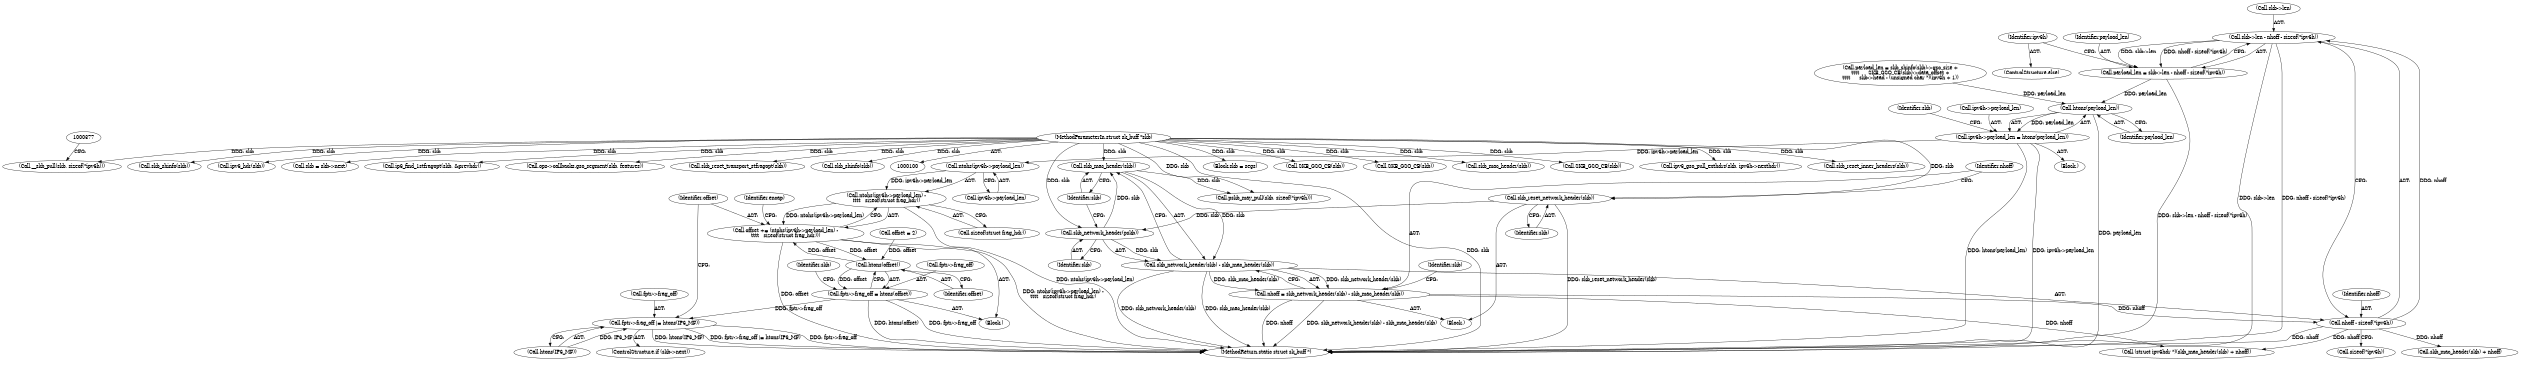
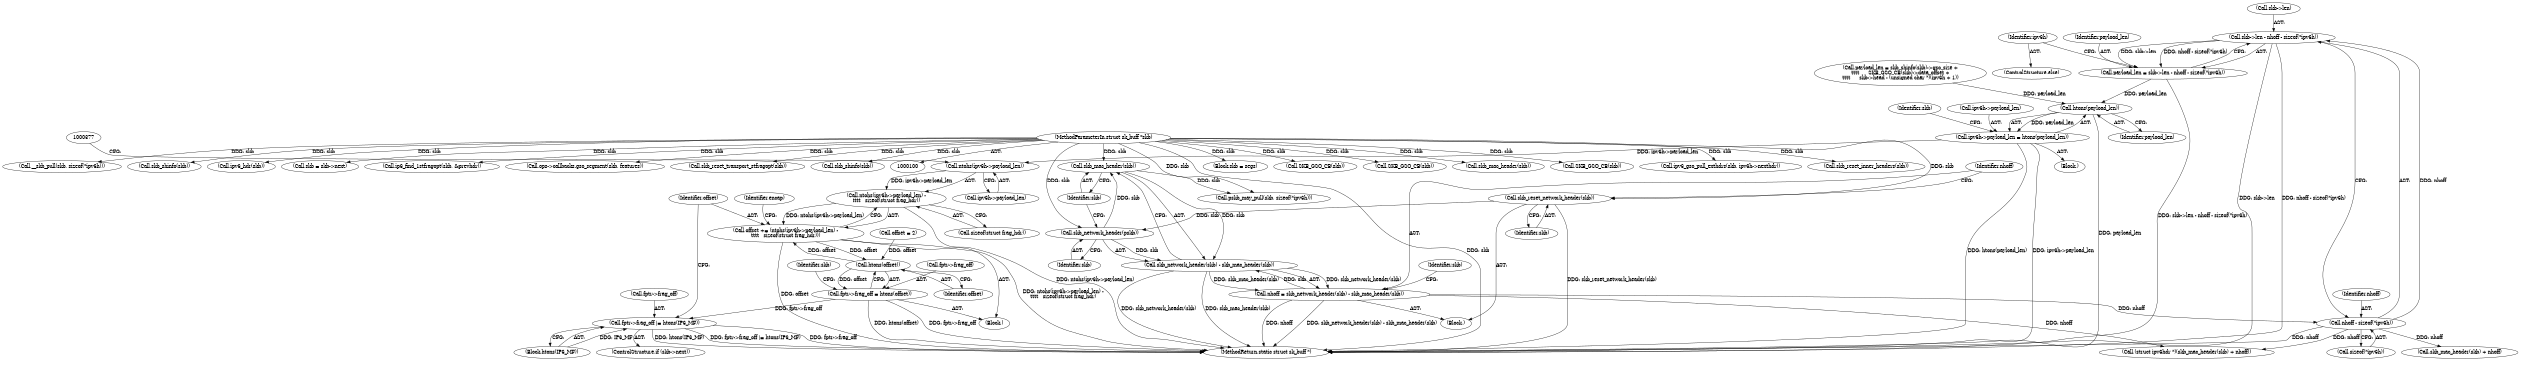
  digraph {
    n1 [label="(Call,skb->len - nhoff - sizeof(*ipv6h))"]
    n2 [label="(Call,nhoff - sizeof(*ipv6h))"]
    n3 [label="(Call,payload_len = skb->len - nhoff - sizeof(*ipv6h))"]
    n4 [label="(MethodReturn,static struct sk_buff *)"]
    n5 [label="(Call,sizeof(*ipv6h))"]
    n6 [label="(Call,(struct ipv6hdr *)(skb_mac_header(skb) + nhoff))"]
    n7 [label="(Call,skb_mac_header(skb) + nhoff)"]
    n8 [label="(Call,htons(payload_len))"]
    n9 [label="(Call,nhoff = skb_network_header(skb) - skb_mac_header(skb))"]
    n10 [label="(Call,skb_network_header(skb) - skb_mac_header(skb))"]
    n11 [label="(Block,)"]
    n12 [label="(Call,skb_mac_header(skb))"]
    n13 [label="(Call,pskb_may_pull(skb, sizeof(*ipv6h)))"]
    n14 [label="(Identifier,skb)"]
    n15 [label="(Call,skb_network_header(pskb))"]
    n16 [label="(Identifier,skb)"]
    n17 [label="(Call,skb_reset_network_header(skb))"]
    n18 [label="(Identifier,skb)"]
    n19 [label="(MethodParameterIn,struct sk_buff *skb)"]
    n20 [label="(Block,skb = segs)"]
    n21 [label="(Call,SKB_GSO_CB(skb))"]
    n22 [label="(Call,SKB_GSO_CB(skb))"]
    n23 [label="(Call,skb_mac_header(skb))"]
    n24 [label="(Call,SKB_GSO_CB(skb))"]
    n25 [label="(Call,ipv6_gso_pull_exthdrs(skb, ipv6h->nexthdr))"]
    n26 [label="(Call,skb_reset_inner_headers(skb))"]
    n27 [label="(Call,skb_shinfo(skb))"]
    n28 [label="(Call,ipv6_hdr(skb))"]
    n29 [label="(Call,skb = skb->next)"]
    n30 [label="(Call,ip6_find_1stfragopt(skb, &prevhdr))"]
    n31 [label="(Call,ops->callbacks.gso_segment(skb, features))"]
    n32 [label="(Call,__skb_pull(skb, sizeof(*ipv6h)))"]
    n33 [label="(Call,skb_reset_transport_stfragopt(skb))"]
    n34 [label="(Call,skb_shinfo(skb))"]
    1000100
    n36 [label="(Call,ipv6h->payload_len = htons(payload_len))"]
    n37 [label="(Identifier,payload_len)"]
    n38 [label="(ControlStructure,else)"]
    n39 [label="(Call,ntohs(ipv6h->payload_len))"]
    n40 [label="(Block,)"]
    n41 [label="(Call,ntohs(ipv6h->payload_len) -\n\t\t\t\t   sizeof(struct frag_hdr))"]
    n42 [label="(Call,ipv6h->payload_len)"]
    n43 [label="(Call,offset += (ntohs(ipv6h->payload_len) -\n\t\t\t\t   sizeof(struct frag_hdr)))"]
    n44 [label="(Call,sizeof(struct frag_hdr))"]
    n45 [label="(Call,htons(offset))"]
    n46 [label="(Block,)"]
    n47 [label="(Call,fptr->frag_off = htons(offset))"]
    n48 [label="(Identifier,offset)"]
    n49 [label="(Call,fptr->frag_off |= htons(IP6_MF))"]
-   n50 [label="(Call,htons(IP6_MF))"]
+   n50 [label="(Block,htons(IP6_MF))"]
    n51 [label="(ControlStructure,if (skb->next))"]
    n52 [label="(Call,ipv6h->payload_len)"]
    n53 [label="(Identifier,skb)"]
    n54 [label="(Identifier,nhoff)"]
    n55 [label="(Call,skb->len)"]
    n56 [label="(Identifier,offset)"]
    n57 [label="(Call,fptr->frag_off)"]
    n58 [label="(Call,offset = 2)"]
    n59 [label="(Identifier,ipv6h)"]
    n60 [label="(Identifier,encap)"]
    n61 [label="(Call,payload_len = skb_shinfo(skb)->gso_size +\n\t\t\t\t      SKB_GSO_CB(skb)->data_offset +\n\t\t\t\t      skb->head - (unsigned char *)(ipv6h + 1))"]
    n62 [label="(Identifier,nhoff)"]
    n63 [label="(Identifier,payload_len)"]
    n64 [label="(Identifier,skb)"]
    n65 [label="(Identifier,skb)"]
    n66 [label="(Call,fptr->frag_off)"]
    1000377
    n1 -> n2 [label="CFG: "]
    n1 -> n3 [label="AST: "]
    n1 -> n3 [label="DDG: skb->len"]
    n1 -> n3 [label="DDG: nhoff - sizeof(*ipv6h)"]
    n1 -> n4 [label="DDG: skb->len"]
    n1 -> n4 [label="DDG: nhoff - sizeof(*ipv6h)"]
    n2 -> n1 [label="AST: "]
    n2 -> n1 [label="DDG: nhoff"]
    n2 -> n4 [label="DDG: nhoff"]
    n2 -> n5 [label="CFG: "]
    n2 -> n6 [label="DDG: nhoff"]
    n2 -> n7 [label="DDG: nhoff"]
    n3 -> n1 [label="CFG: "]
    n3 -> n4 [label="DDG: skb->len - nhoff - sizeof(*ipv6h)"]
    n3 -> n8 [label="DDG: payload_len"]
-   n10 -> n2 [label="AST: "]
+   n5 -> n2 [label="AST: "]
    n8 -> n4 [label="DDG: payload_len"]
    n8 -> n36 [label="AST: "]
    n8 -> n36 [label="DDG: payload_len"]
    n8 -> n37 [label="CFG: "]
    n9 -> n2 [label="DDG: nhoff"]
    n9 -> n4 [label="DDG: skb_network_header(skb) - skb_mac_header(skb)"]
    n9 -> n4 [label="DDG: nhoff"]
    n9 -> n6 [label="DDG: nhoff"]
-   n9 -> n10 [label="CFG: "]
+   n9 -> n10 [label="DDG: skb"]
    n9 -> n11 [label="AST: "]
    n10 -> n4 [label="DDG: skb_network_header(skb)"]
    n10 -> n4 [label="DDG: skb_mac_header(skb)"]
    n10 -> n9 [label="AST: "]
    n10 -> n9 [label="DDG: skb_network_header(skb)"]
    n10 -> n9 [label="DDG: skb_mac_header(skb)"]
    n10 -> n12 [label="CFG: "]
    n12 -> n10 [label="AST: "]
    n12 -> n10 [label="DDG: skb"]
    n12 -> n13 [label="DDG: skb"]
    n12 -> n14 [label="CFG: "]
    n14 -> n12 [label="AST: "]
    n14 -> n15 [label="CFG: "]
    n15 -> n10 [label="AST: "]
    n15 -> n10 [label="DDG: skb"]
    n15 -> n12 [label="DDG: skb"]
    n15 -> n16 [label="CFG: "]
    n16 -> n15 [label="AST: "]
    n17 -> n4 [label="DDG: skb_reset_network_header(skb)"]
    n17 -> n11 [label="AST: "]
    n17 -> n15 [label="DDG: skb"]
    n17 -> n18 [label="CFG: "]
    n18 -> n17 [label="AST: "]
    n19 -> n4 [label="DDG: skb"]
    n19 -> n12 [label="DDG: skb"]
    n19 -> n13 [label="DDG: skb"]
    n19 -> n15 [label="DDG: skb"]
    n19 -> n17 [label="DDG: skb"]
    n19 -> n20 [label="DDG: skb"]
    n19 -> n21 [label="DDG: skb"]
    n19 -> n22 [label="DDG: skb"]
    n19 -> n23 [label="DDG: skb"]
    n19 -> n24 [label="DDG: skb"]
    n19 -> n25 [label="DDG: skb"]
    n19 -> n26 [label="DDG: skb"]
    n19 -> n27 [label="DDG: skb"]
    n19 -> n28 [label="DDG: skb"]
    n19 -> n29 [label="DDG: skb"]
    n19 -> n30 [label="DDG: skb"]
    n19 -> n31 [label="DDG: skb"]
    n19 -> n32 [label="DDG: skb"]
    n19 -> n33 [label="DDG: skb"]
    n19 -> n34 [label="DDG: skb"]
    n19 -> 1000100 [label="AST: "]
    n36 -> n4 [label="DDG: ipv6h->payload_len"]
    n36 -> n4 [label="DDG: htons(payload_len)"]
    n36 -> n8 [label="AST: "]
    n36 -> n39 [label="DDG: ipv6h->payload_len"]
    n36 -> n40 [label="AST: "]
    n37 -> n8 [label="AST: "]
    n39 -> n41 [label="AST: "]
    n39 -> n41 [label="DDG: ipv6h->payload_len"]
    n39 -> n42 [label="CFG: "]
    n41 -> n4 [label="DDG: ntohs(ipv6h->payload_len)"]
    n41 -> n43 [label="AST: "]
    n41 -> n43 [label="DDG: ntohs(ipv6h->payload_len)"]
    n41 -> n44 [label="CFG: "]
    n42 -> n39 [label="AST: "]
    n43 -> n4 [label="DDG: offset"]
    n43 -> n4 [label="DDG: ntohs(ipv6h->payload_len) -\n\t\t\t\t   sizeof(struct frag_hdr)"]
    n43 -> n41 [label="CFG: "]
    n43 -> n45 [label="DDG: offset"]
    n43 -> n46 [label="AST: "]
    n44 -> n41 [label="AST: "]
    n45 -> n43 [label="DDG: offset"]
    n45 -> n47 [label="AST: "]
    n45 -> n47 [label="DDG: offset"]
    n45 -> n48 [label="CFG: "]
    n47 -> n4 [label="DDG: htons(offset)"]
    n47 -> n4 [label="DDG: fptr->frag_off"]
    n47 -> n45 [label="CFG: "]
    n47 -> n46 [label="AST: "]
    n47 -> n49 [label="DDG: fptr->frag_off"]
    n48 -> n45 [label="AST: "]
    n49 -> n4 [label="DDG: fptr->frag_off"]
    n49 -> n4 [label="DDG: htons(IP6_MF)"]
    n49 -> n4 [label="DDG: fptr->frag_off |= htons(IP6_MF)"]
    n49 -> n50 [label="CFG: "]
    n49 -> n51 [label="AST: "]
    n50 -> n49 [label="AST: "]
    n50 -> n49 [label="DDG: IP6_MF"]
    n52 -> n36 [label="AST: "]
    n53 -> n47 [label="CFG: "]
    n54 -> n2 [label="AST: "]
    n55 -> n1 [label="AST: "]
    n56 -> n43 [label="AST: "]
    n56 -> n49 [label="CFG: "]
    n57 -> n49 [label="AST: "]
    n58 -> n45 [label="DDG: offset"]
    n59 -> n3 [label="CFG: "]
    n59 -> n38 [label="AST: "]
    n60 -> n43 [label="CFG: "]
    n61 -> n8 [label="DDG: payload_len"]
    n62 -> n9 [label="AST: "]
    n62 -> n17 [label="CFG: "]
    n63 -> n3 [label="AST: "]
    n64 -> n36 [label="CFG: "]
    n65 -> n9 [label="CFG: "]
    n66 -> n47 [label="AST: "]
-   1000377 -> n32 [label="CFG: "]
+   1000377 -> n39 [label="CFG: "]
  }
